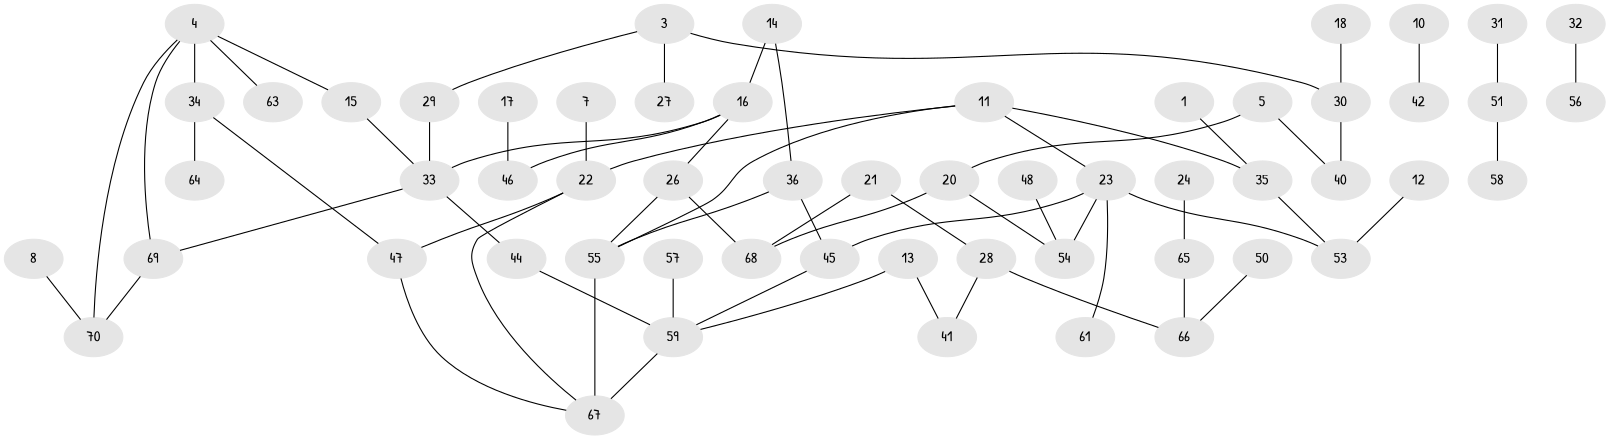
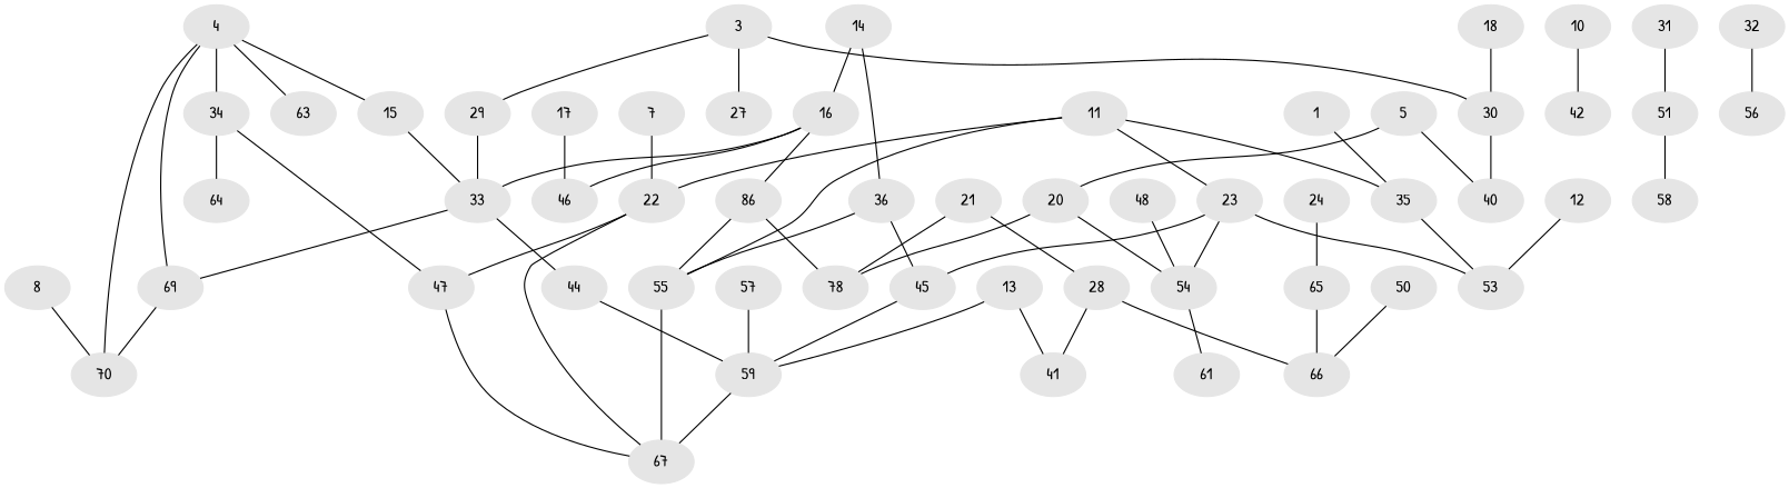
  graph {
    fontname="Patrick Hand"
    node [color=gray90 fontname="Patrick Hand" style=filled]
    edge [fontname="Patrick Hand" weight=1.0]
    1
    35
    53
    3
    27
    29
    30
    33
    40
    4
    15
    34
    63
    69
    70
    47
    64
    5
    20
    54
-   68
+   68 [label=78]
    7
    22
    67
    8
    10
    42
    11
    23
    55
    45
    12
    13
    41
    59
    14
    16
    36
-   26
+   26 [label=86]
    46
    44
    17
    18
    61
    21
    28
    66
    24
    65
    31
    51
    58
    32
    56
    48
    50
    57
    1 -- 35
    35 -- 53 [weight=2.0]
    3 -- 27
    3 -- 29
    3 -- 30
    29 -- 33
    30 -- 40
    33 -- 69
    33 -- 44
    4 -- 15
    4 -- 34
    4 -- 63
    4 -- 69
    4 -- 70
    15 -- 33
    34 -- 47
    34 -- 64
    69 -- 70
    47 -- 67
    5 -- 40
    5 -- 20
    20 -- 54
    20 -- 68
-   23 -- 61
+   54 -- 61
    7 -- 22
    22 -- 47
    22 -- 67
    8 -- 70
    10 -- 42
    11 -- 35
    11 -- 22
    11 -- 23
    11 -- 55
    23 -- 53
    23 -- 54
    23 -- 45
    55 -- 67
    45 -- 59
    12 -- 53
    13 -- 41
    13 -- 59 [weight=2.0]
    59 -- 67 [weight=2.0]
    14 -- 16
    14 -- 36
    16 -- 33
    16 -- 26
    16 -- 46
    36 -- 55
    36 -- 45
    26 -- 68
    26 -- 55
    44 -- 59
    17 -- 46
    18 -- 30
    21 -- 68
    21 -- 28
    28 -- 41
    28 -- 66
    24 -- 65 [weight=2.0]
    65 -- 66
    31 -- 51
    51 -- 58
    32 -- 56
    48 -- 54
    50 -- 66
    57 -- 59
  }
